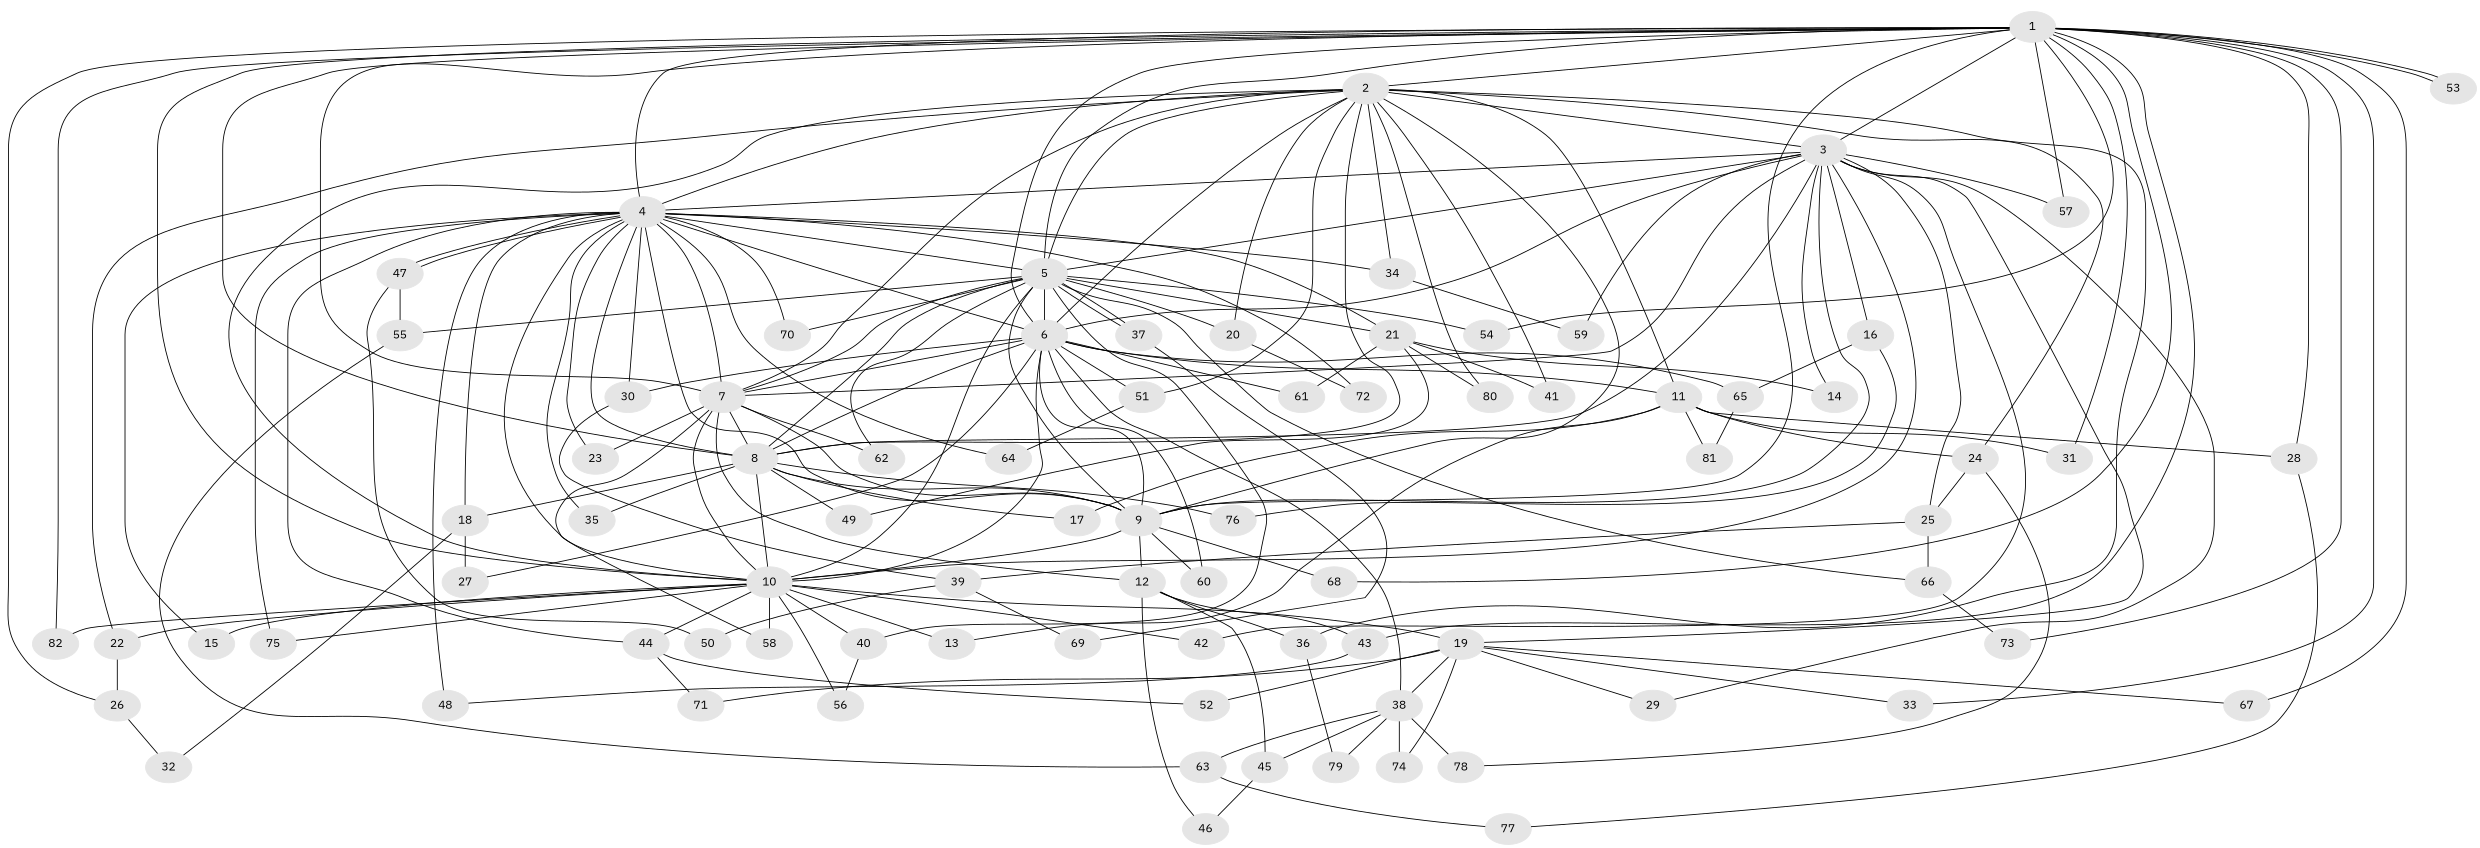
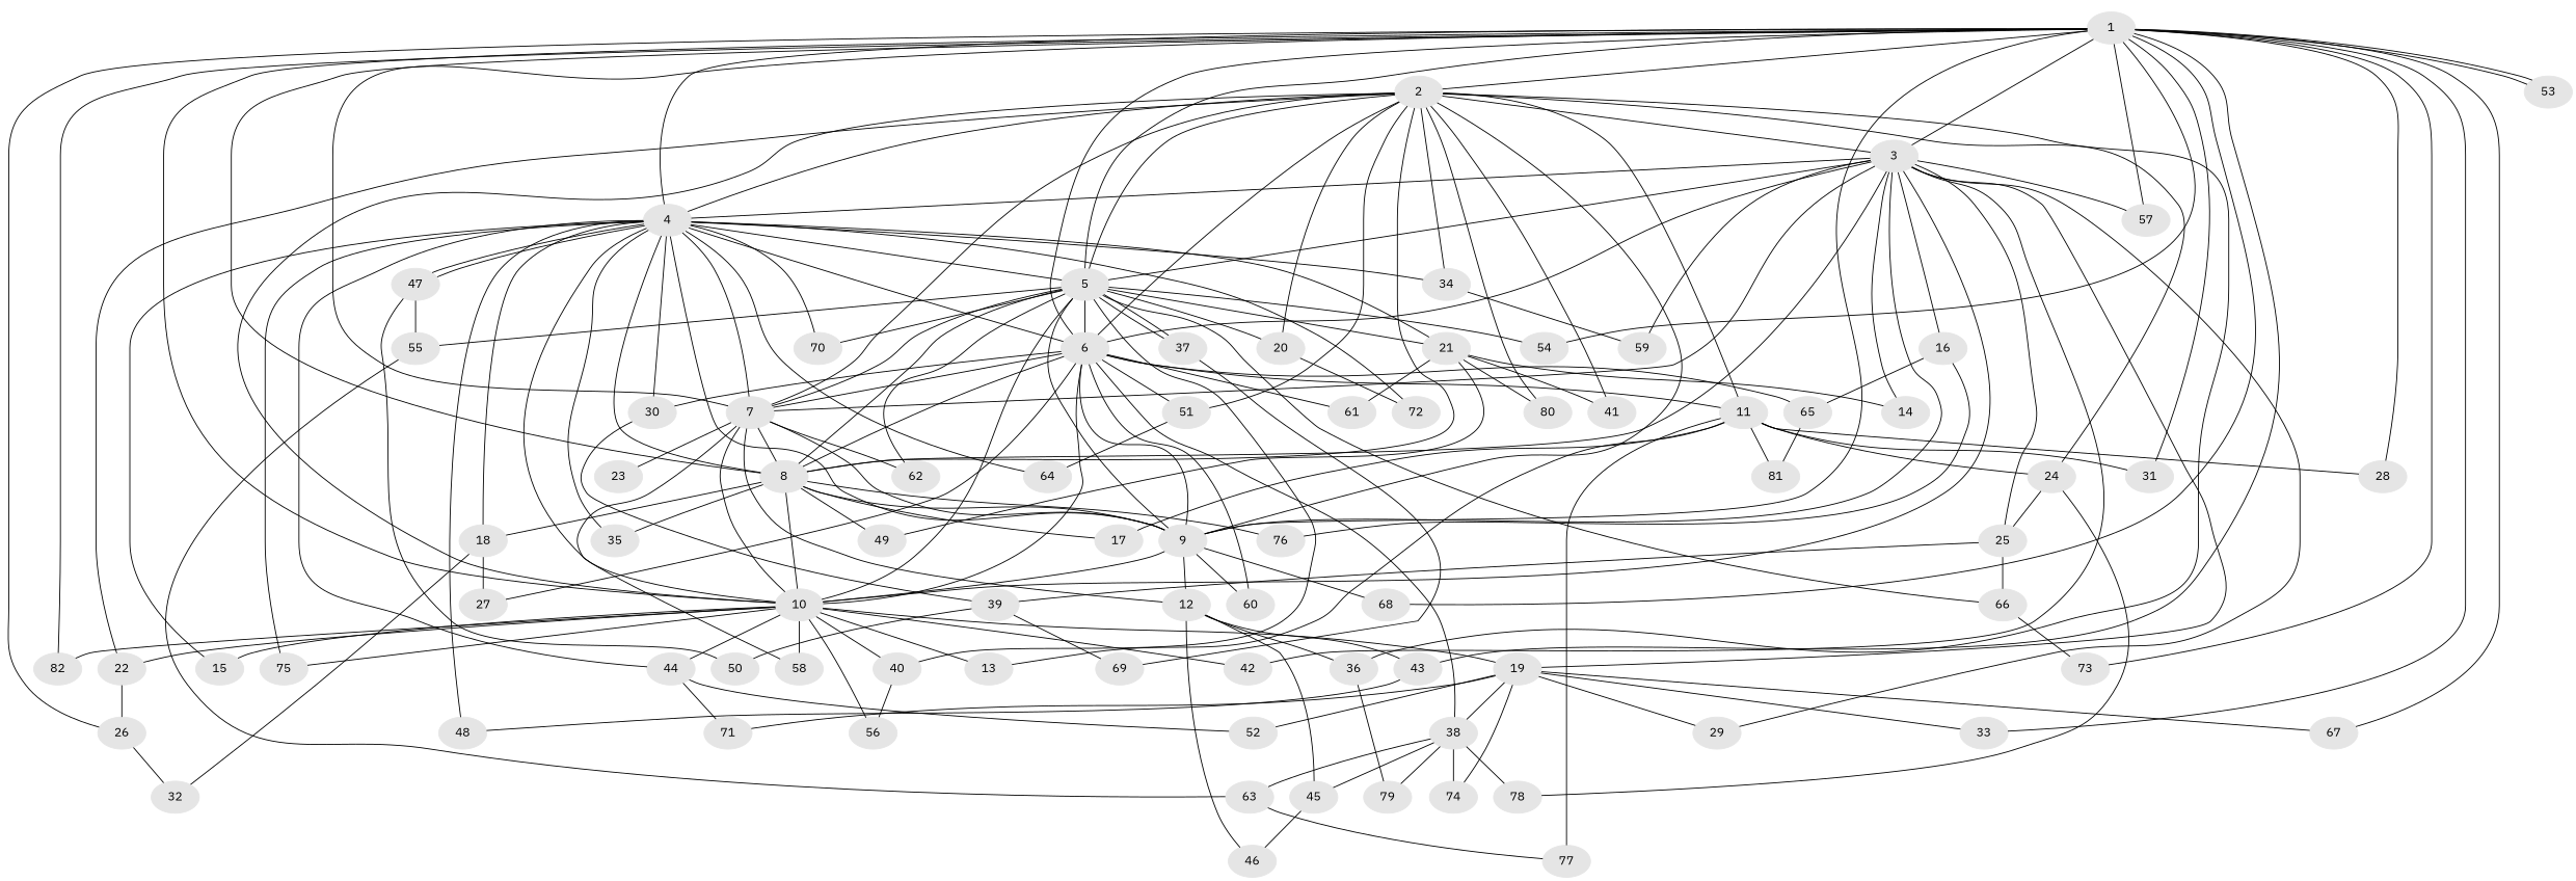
  graph {
    fontname="IBM Plex Sans"
    node [color=gray90 fontname="IBM Plex Sans" style=filled]
    edge [fontname="IBM Plex Sans"]
    1
    2
    3
    4
    5
    6
    7
    8
    9
    10
    26
    28
    31
    33
    43
    53
    54
    57
    67
    68
    73
    82
    11
    20
    22
    24
    34
    36
    41
    51
    80
    14
    16
    19
    25
    29
    42
    59
    15
    18
    21
    23
    30
    35
    44
    47
    48
    64
    70
    72
    75
    37
    40
    55
    62
    66
    27
    38
    60
    61
    65
    12
    58
    17
    49
    76
    13
    56
    32
    77
    81
    78
    79
    52
    71
    74
    39
    50
    69
    63
    45
    46
    1 -- 2
    1 -- 3
    1 -- 4
    1 -- 5
    1 -- 6
    1 -- 7
    1 -- 8
    1 -- 9
    1 -- 10
    1 -- 26
    1 -- 28
    1 -- 31
    1 -- 33
    1 -- 43
    1 -- 53
    1 -- 53
    1 -- 54
    1 -- 57
    1 -- 67
    1 -- 68
    1 -- 73
    1 -- 82
    2 -- 3
    2 -- 4
    2 -- 5
    2 -- 6
    2 -- 7
    2 -- 8
    2 -- 9
    2 -- 10
    2 -- 11
    2 -- 20
    2 -- 22
    2 -- 24
    2 -- 34
    2 -- 36
    2 -- 41
    2 -- 51
    2 -- 80
    3 -- 4
    3 -- 5
    3 -- 6
    3 -- 7
    3 -- 8
    3 -- 9
    3 -- 10
    3 -- 57
    3 -- 14
    3 -- 16
    3 -- 19
    3 -- 25
    3 -- 29
    3 -- 42
    3 -- 59
    4 -- 5
    4 -- 6
    4 -- 7
    4 -- 8
    4 -- 9
    4 -- 10
    4 -- 34
    4 -- 15
    4 -- 18
    4 -- 21
-   4 -- 23
    4 -- 30
    4 -- 35
    4 -- 44
    4 -- 47
    4 -- 47
    4 -- 48
    4 -- 64
    4 -- 70
    4 -- 72
    4 -- 75
    5 -- 6
    5 -- 7
    5 -- 8
    5 -- 9
    5 -- 10
    5 -- 54
    5 -- 20
    5 -- 21
    5 -- 70
    5 -- 37
    5 -- 37
    5 -- 40
    5 -- 55
    5 -- 62
    5 -- 66
    6 -- 7
    6 -- 8
    6 -- 9
    6 -- 10
    6 -- 11
    6 -- 51
    6 -- 30
    6 -- 27
    6 -- 38
    6 -- 60
    6 -- 61
    6 -- 65
    7 -- 8
    7 -- 9
    7 -- 10
    7 -- 23
    7 -- 62
    7 -- 12
    7 -- 58
    8 -- 9
    8 -- 10
    8 -- 18
    8 -- 35
    8 -- 17
    8 -- 49
    8 -- 76
    9 -- 10
    9 -- 68
    9 -- 60
    9 -- 12
    10 -- 82
    10 -- 22
    10 -- 19
    10 -- 42
    10 -- 15
    10 -- 44
    10 -- 75
    10 -- 40
    10 -- 58
    10 -- 13
    10 -- 56
    26 -- 32
    43 -- 48
    11 -- 28
    11 -- 31
    11 -- 24
    11 -- 17
    11 -- 13
-   28 -- 77
+   11 -- 77
    11 -- 81
    20 -- 72
    22 -- 26
    24 -- 25
    24 -- 78
    34 -- 59
    36 -- 79
    51 -- 64
    16 -- 65
    16 -- 76
    19 -- 33
    19 -- 67
    19 -- 29
    19 -- 38
    19 -- 52
    19 -- 71
    19 -- 74
    25 -- 66
    25 -- 39
    18 -- 27
    18 -- 32
    21 -- 41
    21 -- 80
    21 -- 14
    21 -- 61
    21 -- 49
    30 -- 39
    44 -- 52
    44 -- 71
    47 -- 55
    47 -- 50
    37 -- 69
    40 -- 56
    55 -- 63
    66 -- 73
    38 -- 78
    38 -- 79
    38 -- 74
    38 -- 63
    38 -- 45
    65 -- 81
    12 -- 43
    12 -- 36
    12 -- 45
    12 -- 46
    39 -- 50
    39 -- 69
    63 -- 77
    45 -- 46
  }
